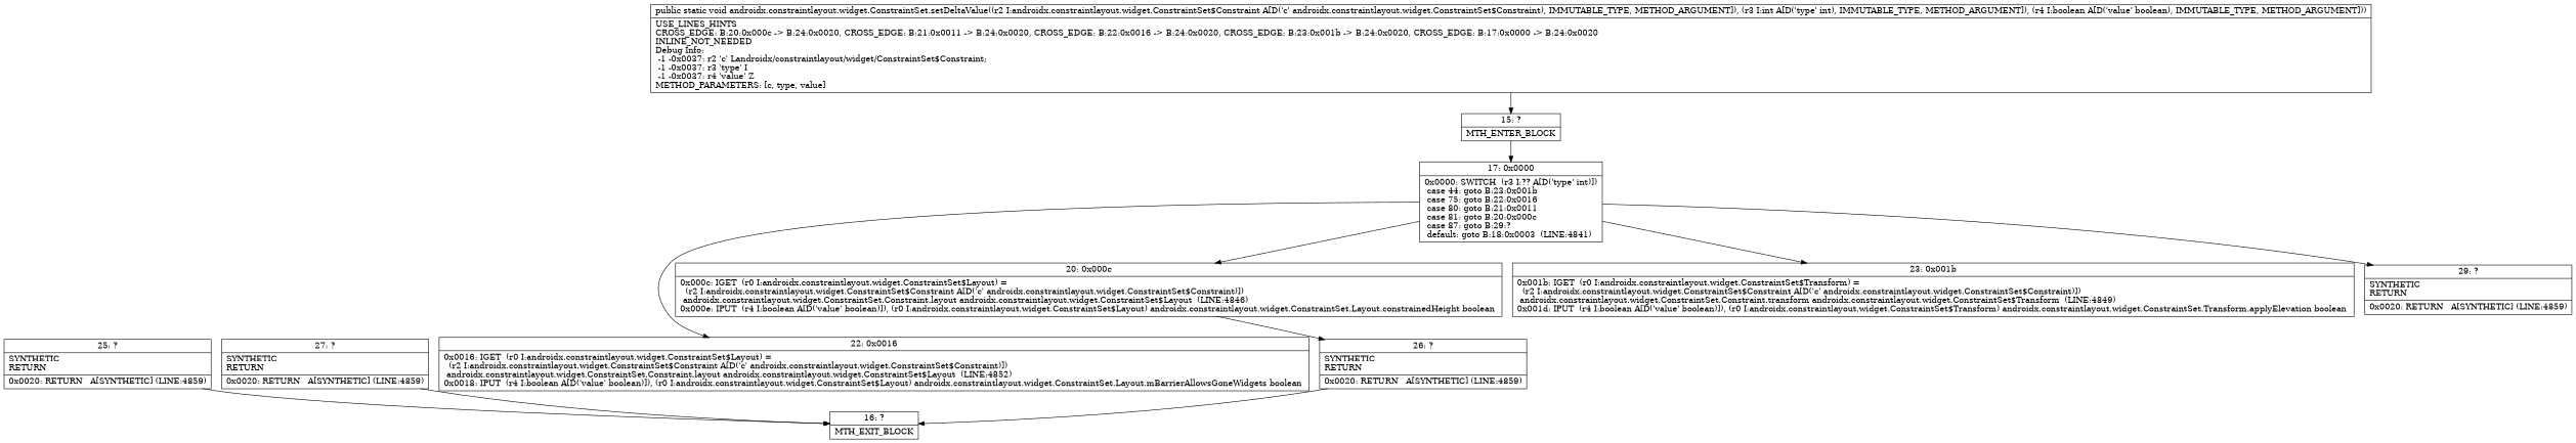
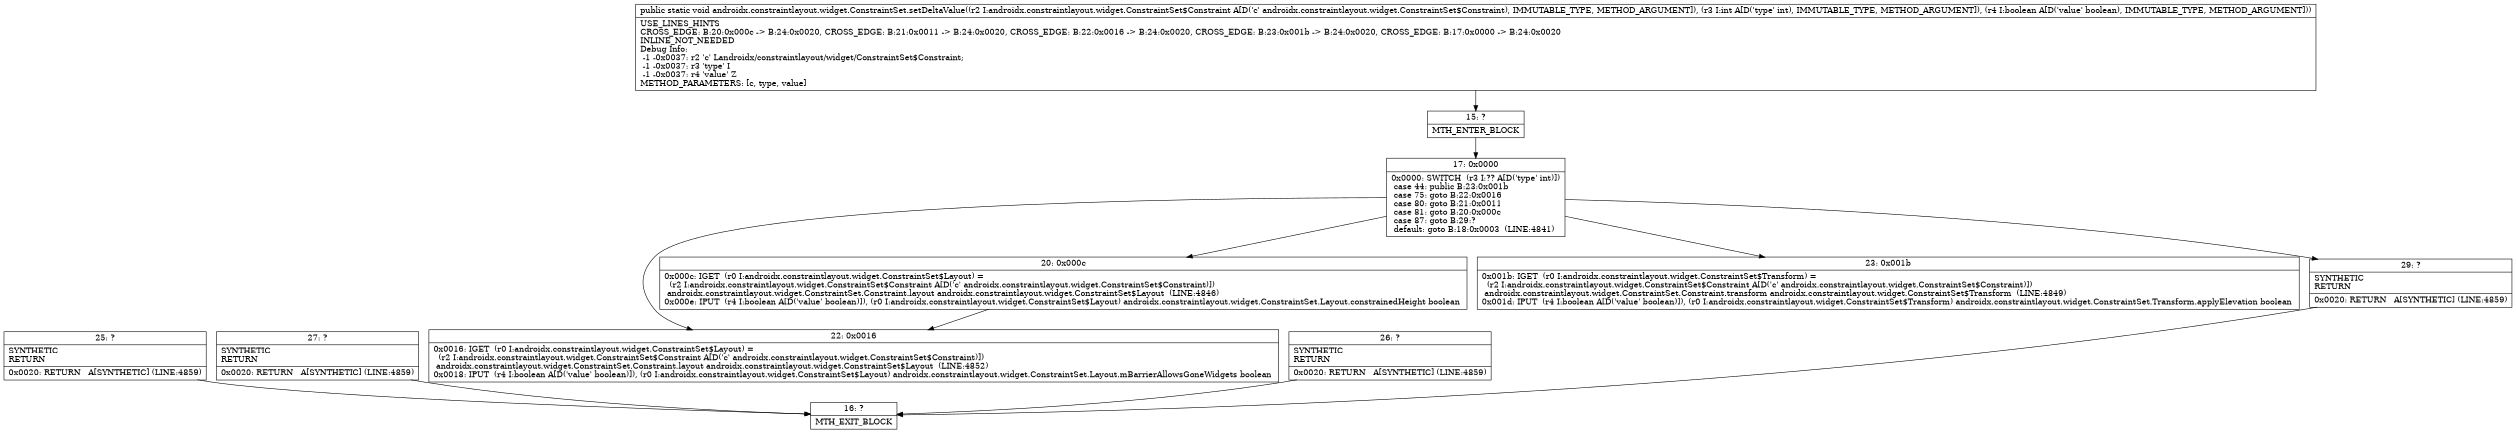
  digraph {
    node [shape=record]
    n1 [label="{15\:\ ?|MTH_ENTER_BLOCK\l}"]
-   n2 [label="{17\:\ 0x0000|0x0000: SWITCH  (r3 I:?? A[D('type' int)])\l case 44: goto B:23:0x001b\l case 75: goto B:22:0x0016\l case 80: goto B:21:0x0011\l case 81: goto B:20:0x000c\l case 87: goto B:29:?\l default: goto B:18:0x0003  (LINE:4841)\l}"]
+   n2 [label="{17\:\ 0x0000|0x0000: SWITCH  (r3 I:?? A[D('type' int)])\l case 44: public B:23:0x001b\l case 75: goto B:22:0x0016\l case 80: goto B:21:0x0011\l case 81: goto B:20:0x000c\l case 87: goto B:29:?\l default: goto B:18:0x0003  (LINE:4841)\l}"]
    n3 [label="{20\:\ 0x000c|0x000c: IGET  (r0 I:androidx.constraintlayout.widget.ConstraintSet$Layout) = \l  (r2 I:androidx.constraintlayout.widget.ConstraintSet$Constraint A[D('c' androidx.constraintlayout.widget.ConstraintSet$Constraint)])\l androidx.constraintlayout.widget.ConstraintSet.Constraint.layout androidx.constraintlayout.widget.ConstraintSet$Layout  (LINE:4846)\l0x000e: IPUT  (r4 I:boolean A[D('value' boolean)]), (r0 I:androidx.constraintlayout.widget.ConstraintSet$Layout) androidx.constraintlayout.widget.ConstraintSet.Layout.constrainedHeight boolean \l}"]
    n4 [label="{22\:\ 0x0016|0x0016: IGET  (r0 I:androidx.constraintlayout.widget.ConstraintSet$Layout) = \l  (r2 I:androidx.constraintlayout.widget.ConstraintSet$Constraint A[D('c' androidx.constraintlayout.widget.ConstraintSet$Constraint)])\l androidx.constraintlayout.widget.ConstraintSet.Constraint.layout androidx.constraintlayout.widget.ConstraintSet$Layout  (LINE:4852)\l0x0018: IPUT  (r4 I:boolean A[D('value' boolean)]), (r0 I:androidx.constraintlayout.widget.ConstraintSet$Layout) androidx.constraintlayout.widget.ConstraintSet.Layout.mBarrierAllowsGoneWidgets boolean \l}"]
    n5 [label="{23\:\ 0x001b|0x001b: IGET  (r0 I:androidx.constraintlayout.widget.ConstraintSet$Transform) = \l  (r2 I:androidx.constraintlayout.widget.ConstraintSet$Constraint A[D('c' androidx.constraintlayout.widget.ConstraintSet$Constraint)])\l androidx.constraintlayout.widget.ConstraintSet.Constraint.transform androidx.constraintlayout.widget.ConstraintSet$Transform  (LINE:4849)\l0x001d: IPUT  (r4 I:boolean A[D('value' boolean)]), (r0 I:androidx.constraintlayout.widget.ConstraintSet$Transform) androidx.constraintlayout.widget.ConstraintSet.Transform.applyElevation boolean \l}"]
    n6 [label="{29\:\ ?|SYNTHETIC\lRETURN\l|0x0020: RETURN   A[SYNTHETIC] (LINE:4859)\l}"]
    n7 [label="{26\:\ ?|SYNTHETIC\lRETURN\l|0x0020: RETURN   A[SYNTHETIC] (LINE:4859)\l}"]
    n8 [label="{16\:\ ?|MTH_EXIT_BLOCK\l}"]
    n9 [label="{25\:\ ?|SYNTHETIC\lRETURN\l|0x0020: RETURN   A[SYNTHETIC] (LINE:4859)\l}"]
    n10 [label="{27\:\ ?|SYNTHETIC\lRETURN\l|0x0020: RETURN   A[SYNTHETIC] (LINE:4859)\l}"]
    n11 [label="{public static void androidx.constraintlayout.widget.ConstraintSet.setDeltaValue((r2 I:androidx.constraintlayout.widget.ConstraintSet$Constraint A[D('c' androidx.constraintlayout.widget.ConstraintSet$Constraint), IMMUTABLE_TYPE, METHOD_ARGUMENT]), (r3 I:int A[D('type' int), IMMUTABLE_TYPE, METHOD_ARGUMENT]), (r4 I:boolean A[D('value' boolean), IMMUTABLE_TYPE, METHOD_ARGUMENT]))  | USE_LINES_HINTS\lCROSS_EDGE: B:20:0x000c \-\> B:24:0x0020, CROSS_EDGE: B:21:0x0011 \-\> B:24:0x0020, CROSS_EDGE: B:22:0x0016 \-\> B:24:0x0020, CROSS_EDGE: B:23:0x001b \-\> B:24:0x0020, CROSS_EDGE: B:17:0x0000 \-\> B:24:0x0020\lINLINE_NOT_NEEDED\lDebug Info:\l  \-1 \-0x0037: r2 'c' Landroidx\/constraintlayout\/widget\/ConstraintSet$Constraint;\l  \-1 \-0x0037: r3 'type' I\l  \-1 \-0x0037: r4 'value' Z\lMETHOD_PARAMETERS: [c, type, value]\l}"]
    n1 -> n2
    n2 -> n3
    n2 -> n4
    n2 -> n5
    n2 -> n6
-   n3 -> n7
+   n3 -> n4
+   n6 -> n8
    n7 -> n8
    n9 -> n8
    n10 -> n8
    n11 -> n1
  }
